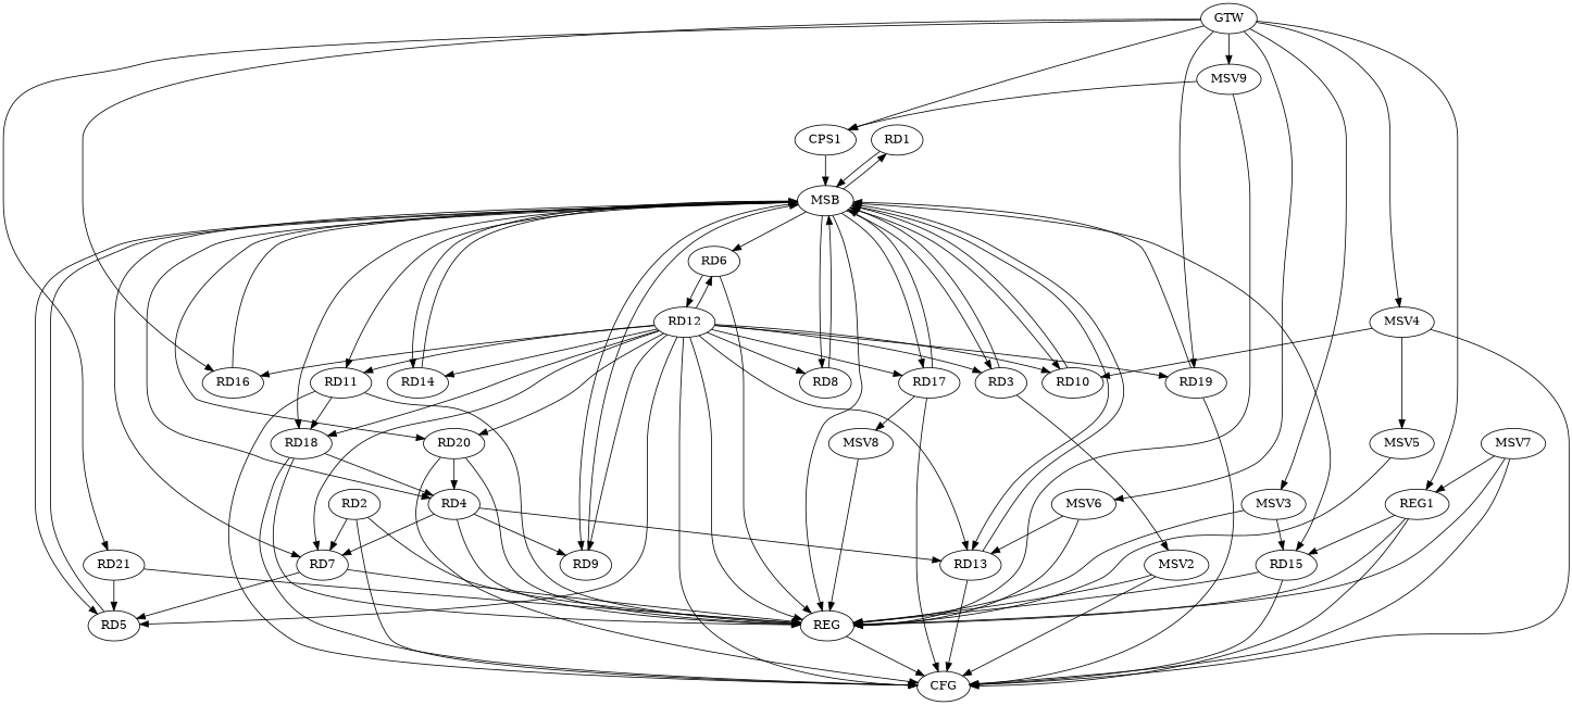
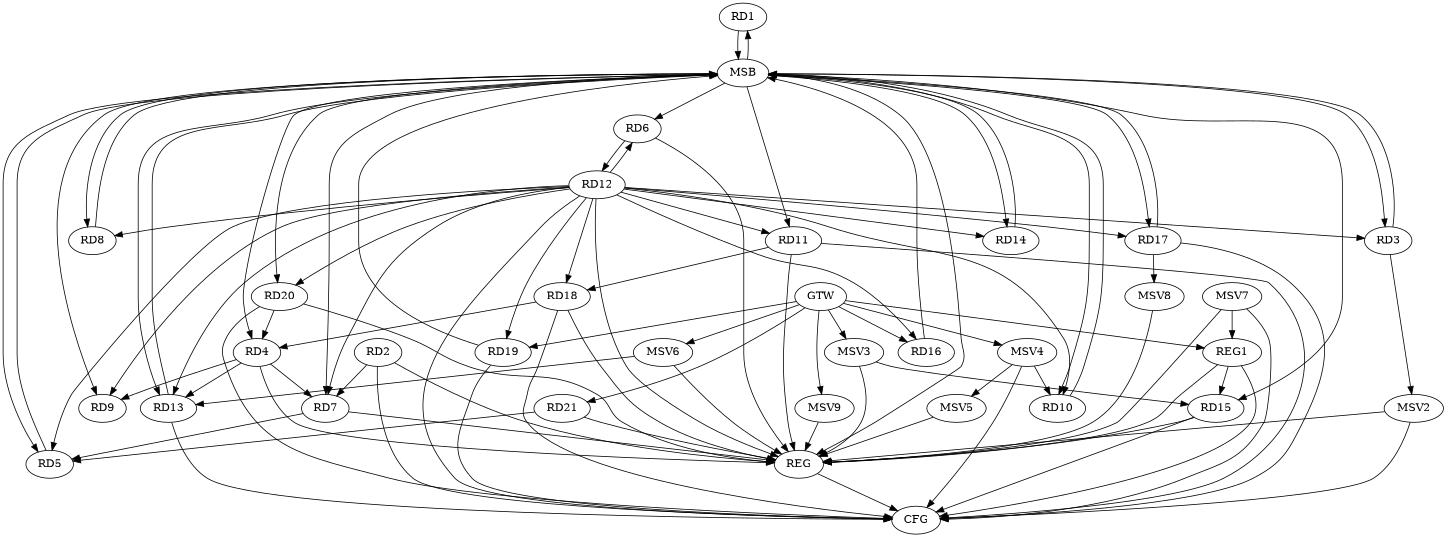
  strict digraph {
    n1 [label=RD1]
    n2 [label=MSB]
    n3 [label=RD7]
    n4 [label=REG]
    n5 [label=RD3]
    n6 [label=RD4]
    n7 [label=RD9]
    n8 [label=RD13]
    n9 [label=RD5]
    n10 [label=RD6]
    n11 [label=RD8]
    n12 [label=RD10]
    n13 [label=RD11]
    n14 [label=RD18]
    n15 [label=RD14]
    n16 [label=RD17]
    n17 [label=RD20]
    n18 [label=RD15]
    n19 [label=RD2]
    n20 [label=CFG]
    n21 [label=MSV2]
    n22 [label=RD12]
    n23 [label=RD16]
    n24 [label=RD19]
    n25 [label=MSV8]
    n26 [label=RD21]
-   n27 [label=CPS1]
    n28 [label=GTW]
    n29 [label=REG1]
    n30 [label=MSV3]
    n31 [label=MSV4]
    n32 [label=MSV6]
    n33 [label=MSV9]
    n34 [label=MSV5]
    n35 [label=MSV7]
    n1 -> n2
    n2 -> n1
    n2 -> n3
    n2 -> n4
    n2 -> n5
    n2 -> n6
    n2 -> n7
    n2 -> n8
    n2 -> n9
    n2 -> n10
    n2 -> n11
    n2 -> n12
    n2 -> n13
-   n2 -> n14
    n2 -> n15
    n2 -> n16
    n2 -> n17
    n2 -> n18
    n3 -> n4
    n3 -> n9
    n4 -> n20
    n5 -> n2
    n5 -> n21
    n6 -> n3
    n6 -> n4
    n6 -> n7
    n6 -> n8
-   n7 -> n2
    n8 -> n2
    n8 -> n20
    n9 -> n2
    n10 -> n4
    n10 -> n22
    n11 -> n2
    n12 -> n2
    n13 -> n4
    n13 -> n14
    n13 -> n20
    n14 -> n4
    n14 -> n6
    n14 -> n20
    n15 -> n2
    n16 -> n2
    n16 -> n20
    n16 -> n25
    n17 -> n4
    n17 -> n6
    n17 -> n20
    n18 -> n4
    n18 -> n20
    n19 -> n3
    n19 -> n4
    n19 -> n20
    n21 -> n4
    n21 -> n20
    n22 -> n3
    n22 -> n4
    n22 -> n5
    n22 -> n7
    n22 -> n8
    n22 -> n9
    n22 -> n10
    n22 -> n11
    n22 -> n12
    n22 -> n13
    n22 -> n14
    n22 -> n15
    n22 -> n16
    n22 -> n17
    n22 -> n20
    n22 -> n23
    n22 -> n24
    n23 -> n2
    n24 -> n2
    n24 -> n20
    n25 -> n4
    n26 -> n4
    n26 -> n9
-   n27 -> n2
    n28 -> n23
    n28 -> n24
    n28 -> n26
-   n28 -> n27
    n28 -> n29
    n28 -> n30
    n28 -> n31
    n28 -> n32
    n28 -> n33
    n29 -> n4
    n29 -> n18
    n29 -> n20
    n30 -> n4
    n30 -> n18
    n31 -> n12
    n31 -> n20
    n31 -> n34
    n32 -> n4
    n32 -> n8
    n33 -> n4
-   n33 -> n27
    n34 -> n4
    n35 -> n4
    n35 -> n20
    n35 -> n29
  }
